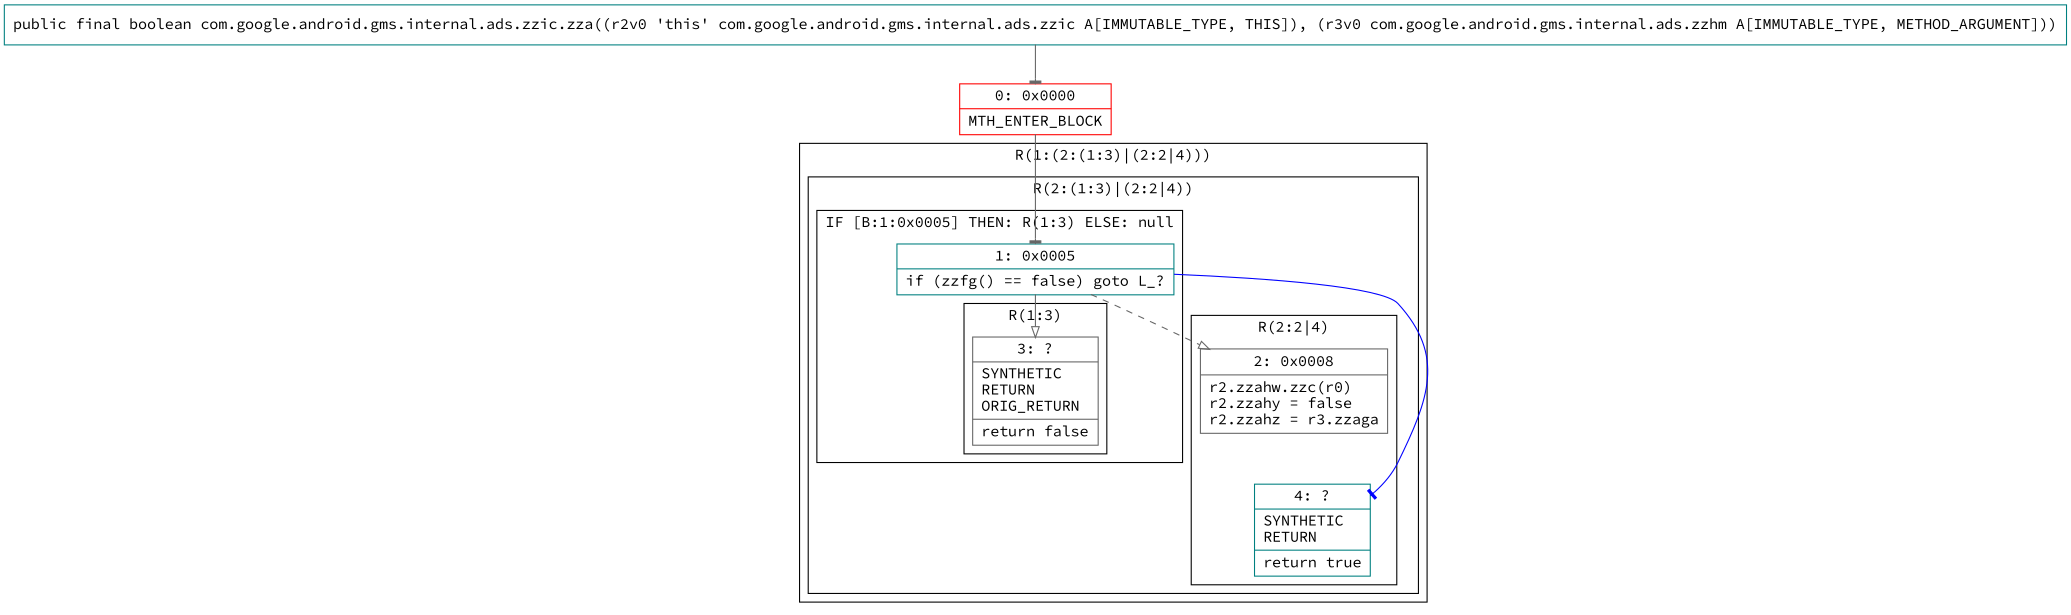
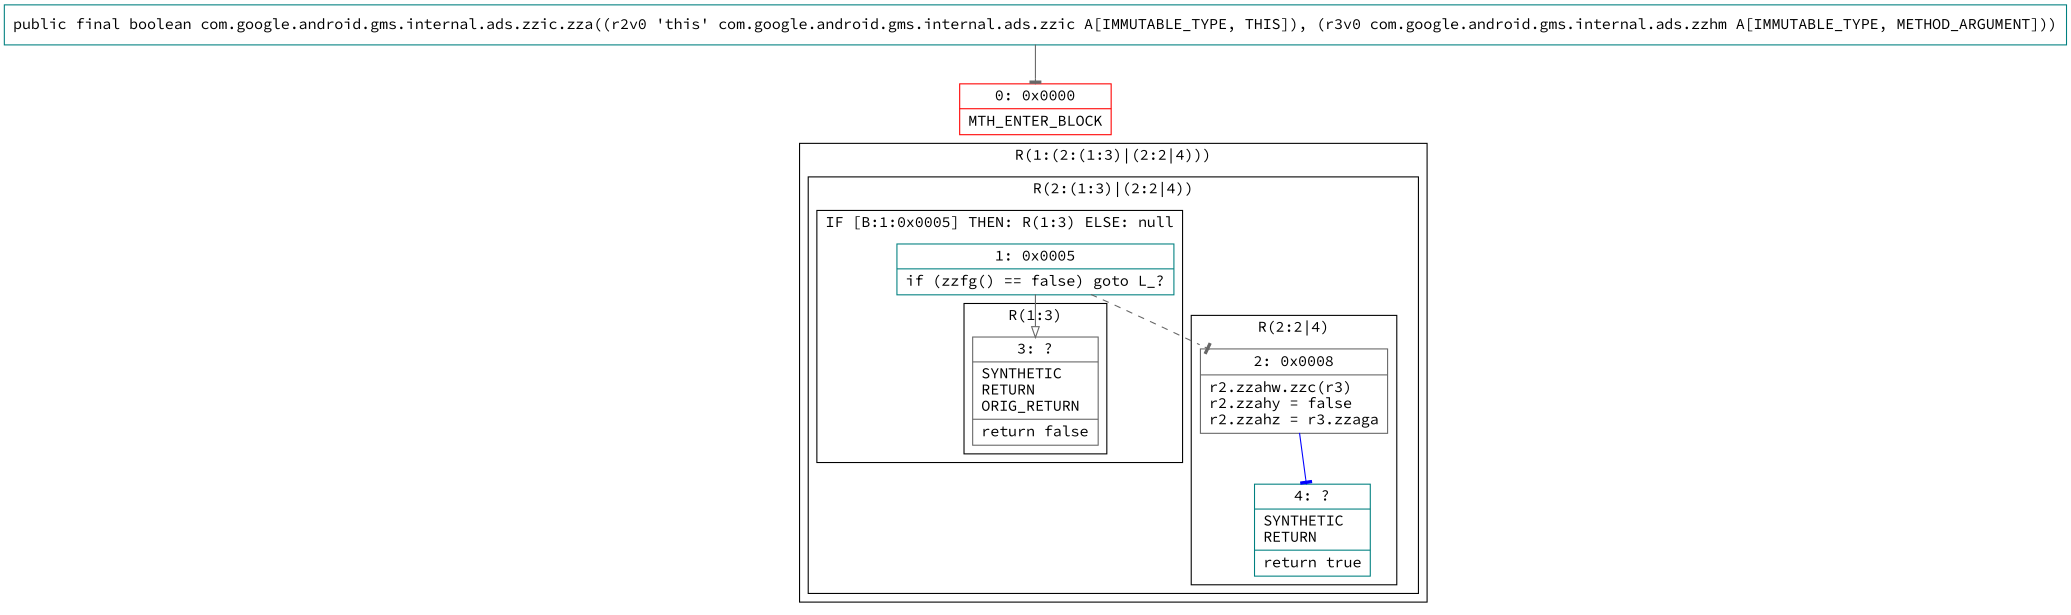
  digraph {
    fontname="Source Code Pro"
    node [color=teal fontname="Source Code Pro" shape=record]
    edge [arrowhead=tee color=gray40 fontname="Source Code Pro"]
    n1 [color=gray40 label="{3\:\ ?|SYNTHETIC\lRETURN\lORIG_RETURN\l|return false\l}"]
    n2 [label="{1\:\ 0x0005|if (zzfg() == false) goto L_?\l}"]
-   n3 [color=gray40 label="{2\:\ 0x0008|r2.zzahw.zzc(r0)\lr2.zzahy = false\lr2.zzahz = r3.zzaga\l}"]
+   n3 [color=gray40 label="{2\:\ 0x0008|r2.zzahw.zzc(r3)\lr2.zzahy = false\lr2.zzahz = r3.zzaga\l}"]
    n4 [label="{4\:\ ?|SYNTHETIC\lRETURN\l|return true\l}"]
    n5 [color=red label="{0\:\ 0x0000|MTH_ENTER_BLOCK\l}"]
    n6 [label="{public final boolean com.google.android.gms.internal.ads.zzic.zza((r2v0 'this' com.google.android.gms.internal.ads.zzic A[IMMUTABLE_TYPE, THIS]), (r3v0 com.google.android.gms.internal.ads.zzhm A[IMMUTABLE_TYPE, METHOD_ARGUMENT])) }"]
    subgraph cluster_1 {
      label="R(1:(2:(1:3)|(2:2|4)))"
      subgraph cluster_2 {
        label="R(2:(1:3)|(2:2|4))"
        subgraph cluster_3 {
          label="IF [B:1:0x0005] THEN: R(1:3) ELSE: null"
          n2
          subgraph cluster_4 {
            label="R(1:3)"
            n1
          }
        }
        subgraph cluster_5 {
          label="R(2:2|4)"
          n3
          n4
        }
      }
    }
    n2 -> n1 [arrowhead=onormal]
-   n2 -> n3 [arrowhead=onormal style=dashed]
-   n2 -> n4 [color=blue]
-   n5 -> n2
+   n2 -> n3 [style=dashed]
+   n3 -> n4 [color=blue]
    n6 -> n5
  }
